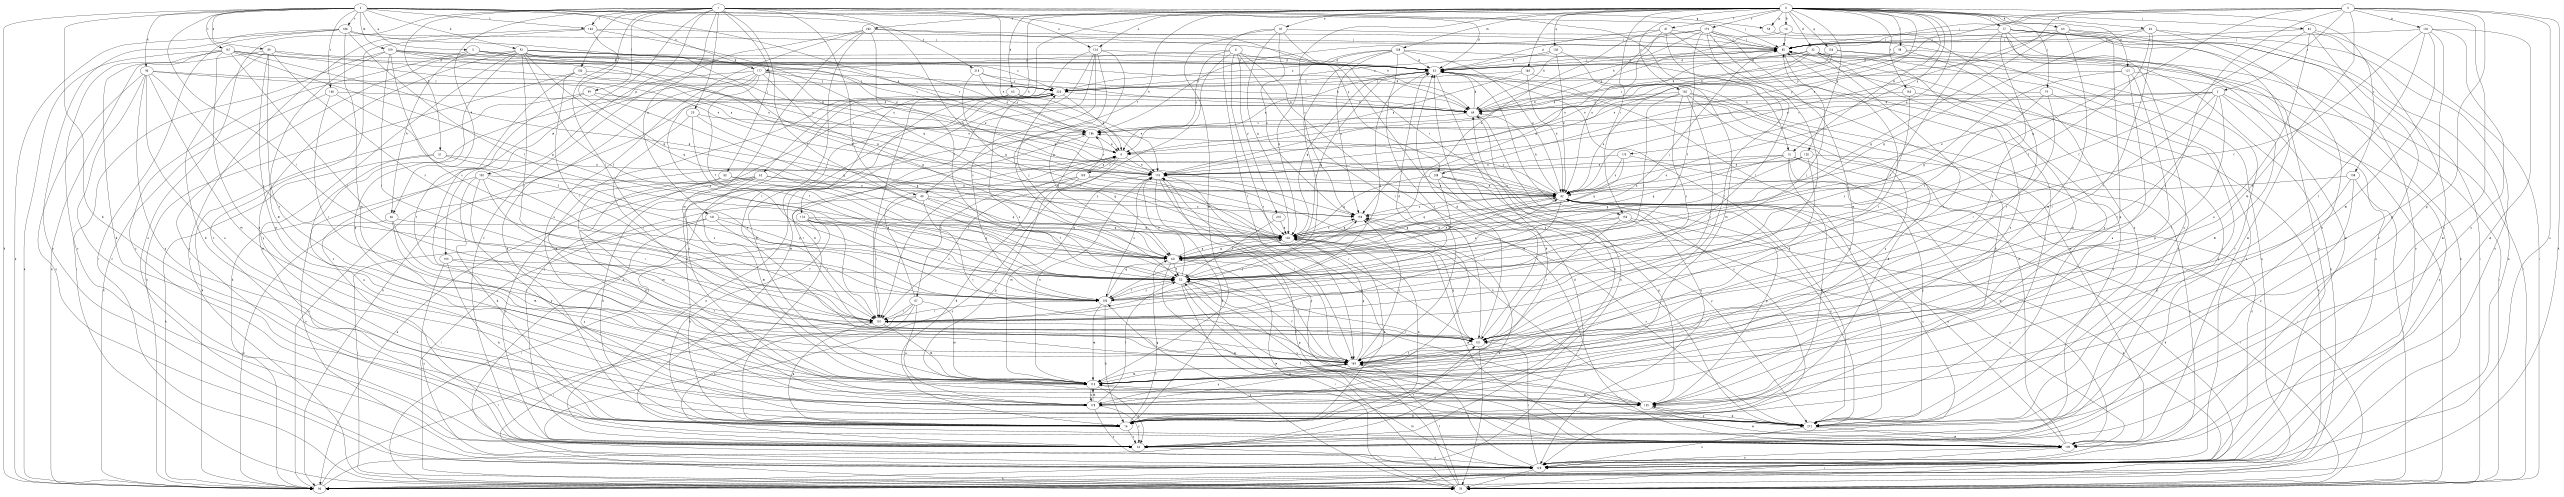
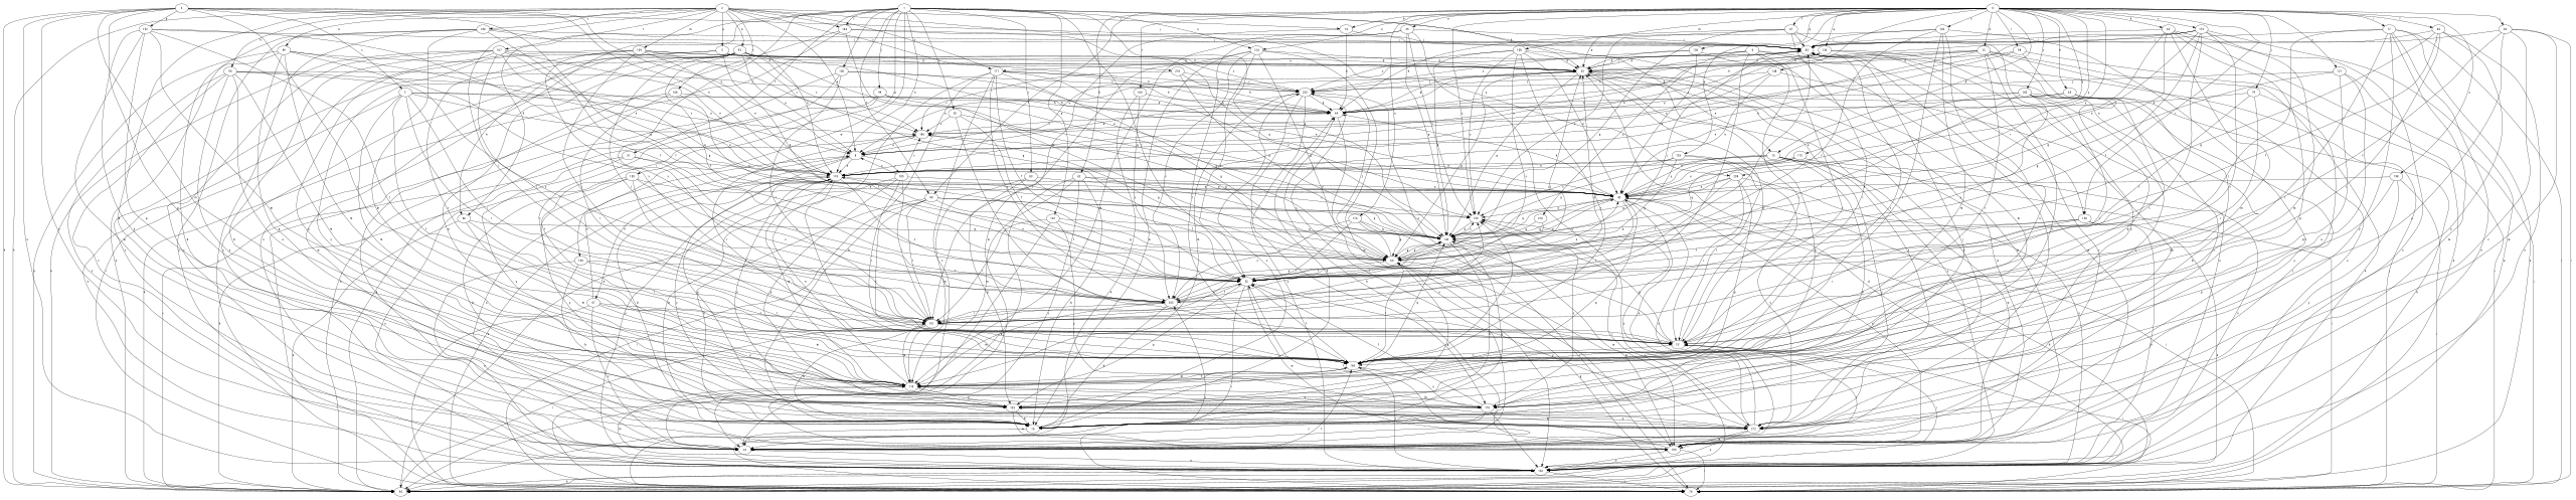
  strict digraph {
    fontname="Roboto Condensed"
    node [fontname="Roboto Condensed"]
    edge [fontname="Roboto Condensed"]
    0
    14
    15
    32
    35
    42
    44
    47
    49
-   59
    62
    63
    65
    77
    79
    82
    98
    108
    121
    124
    128
    136
    138
    148
    150
    159
    160
    174
    175
    179
    182
    198
    202
    208
    85
    195
    69
    118
    142
    16
    78
    212
    33
    126
    8
    94
    135
    169
    186
    178
    110
    101
    24
    60
    52
    151
    220
    203
    1
    20
    51
    66
    83
    99
    100
    130
    141
    164
    193
    2
    5
    89
    90
    93
    109
    167
    168
    177
    184
    218
    67
    185
    3
    21
    132
    4
    210
    0 -> 14 [label=b]
    0 -> 15 [label=b]
    0 -> 32 [label=d]
    0 -> 35 [label=e]
    0 -> 42 [label=e]
    0 -> 44 [label=f]
    0 -> 47 [label=f]
    0 -> 49 [label=f]
-   0 -> 59 [label=g]
    0 -> 62 [label=h]
    0 -> 63 [label=h]
    0 -> 65 [label=h]
    0 -> 77 [label=i]
    0 -> 79 [label=j]
    0 -> 82 [label=j]
    0 -> 98 [label=l]
    0 -> 108 [label=m]
    0 -> 121 [label=o]
    0 -> 124 [label=o]
    0 -> 128 [label=p]
    0 -> 136 [label=q]
    0 -> 138 [label=q]
    0 -> 148 [label=r]
    0 -> 150 [label=r]
    0 -> 159 [label=s]
    0 -> 160 [label=t]
    0 -> 174 [label=u]
    0 -> 175 [label=u]
    0 -> 179 [label=v]
    0 -> 182 [label=v]
    0 -> 198 [label=x]
    0 -> 202 [label=x]
    0 -> 208 [label=y]
    14 -> 85 [label=j]
    14 -> 195 [label=w]
    14 -> 69 [label=h]
    15 -> 42 [label=e]
    15 -> 195 [label=w]
    15 -> 118 [label=n]
    15 -> 142 [label=q]
    15 -> 16 [label=b]
    15 -> 78 [label=i]
    15 -> 212 [label=y]
    32 -> 118 [label=n]
    32 -> 33 [label=d]
    32 -> 126 [label=o]
    32 -> 8 [label=a]
    32 -> 94 [label=k]
    32 -> 135 [label=p]
    32 -> 169 [label=t]
    32 -> 186 [label=v]
    32 -> 178 [label=u]
    35 -> 159 [label=s]
    35 -> 85 [label=j]
    35 -> 142 [label=q]
    35 -> 212 [label=y]
    35 -> 169 [label=t]
    35 -> 110 [label=m]
    42 -> 159 [label=s]
    42 -> 69 [label=h]
    42 -> 142 [label=q]
    42 -> 78 [label=i]
    42 -> 94 [label=k]
    42 -> 135 [label=p]
    42 -> 186 [label=v]
    42 -> 101 [label=l]
    42 -> 24 [label=c]
    42 -> 60 [label=g]
    44 -> 85 [label=j]
    44 -> 212 [label=y]
    44 -> 126 [label=o]
    44 -> 60 [label=g]
    44 -> 52 [label=f]
    44 -> 151 [label=r]
    47 -> 159 [label=s]
    47 -> 85 [label=j]
    47 -> 142 [label=q]
    47 -> 212 [label=y]
    47 -> 33 [label=d]
    47 -> 169 [label=t]
    49 -> 159 [label=s]
    49 -> 142 [label=q]
    49 -> 78 [label=i]
    49 -> 169 [label=t]
    49 -> 101 [label=l]
    49 -> 52 [label=f]
-   59 -> 212 [label=y]
    62 -> 42 [label=e]
    62 -> 159 [label=s]
    62 -> 16 [label=b]
    62 -> 94 [label=k]
    62 -> 110 [label=m]
    62 -> 24 [label=c]
    63 -> 42 [label=e]
    63 -> 85 [label=j]
    63 -> 126 [label=o]
    63 -> 94 [label=k]
    63 -> 135 [label=p]
    63 -> 110 [label=m]
    63 -> 60 [label=g]
    65 -> 69 [label=h]
    65 -> 118 [label=n]
    65 -> 94 [label=k]
    65 -> 178 [label=u]
    77 -> 85 [label=j]
    77 -> 195 [label=w]
    77 -> 78 [label=i]
    77 -> 212 [label=y]
    77 -> 126 [label=o]
    77 -> 94 [label=k]
    77 -> 169 [label=t]
    77 -> 101 [label=l]
    79 -> 69 [label=h]
    79 -> 212 [label=y]
    79 -> 52 [label=f]
    79 -> 151 [label=r]
    82 -> 85 [label=j]
    82 -> 195 [label=w]
    82 -> 78 [label=i]
    82 -> 178 [label=u]
    82 -> 24 [label=c]
    82 -> 52 [label=f]
    98 -> 118 [label=n]
    98 -> 78 [label=i]
    98 -> 33 [label=d]
    98 -> 169 [label=t]
    108 -> 42 [label=e]
    108 -> 159 [label=s]
    108 -> 195 [label=w]
    108 -> 142 [label=q]
    108 -> 33 [label=d]
    108 -> 169 [label=t]
    108 -> 220 [label=z]
    108 -> 203 [label=x]
    121 -> 78 [label=i]
    121 -> 135 [label=p]
    121 -> 178 [label=u]
    121 -> 60 [label=g]
    121 -> 220 [label=z]
    124 -> 195 [label=w]
    124 -> 16 [label=b]
    124 -> 33 [label=d]
    124 -> 101 [label=l]
    124 -> 60 [label=g]
    124 -> 52 [label=f]
    124 -> 203 [label=x]
    128 -> 159 [label=s]
    128 -> 118 [label=n]
    128 -> 126 [label=o]
    128 -> 60 [label=g]
    128 -> 151 [label=r]
    136 -> 69 [label=h]
    136 -> 118 [label=n]
    136 -> 33 [label=d]
    136 -> 126 [label=o]
    136 -> 24 [label=c]
    138 -> 42 [label=e]
    138 -> 33 [label=d]
    138 -> 110 [label=m]
    138 -> 220 [label=z]
    148 -> 42 [label=e]
    148 -> 16 [label=b]
    148 -> 8 [label=a]
    148 -> 220 [label=z]
    150 -> 142 [label=q]
    150 -> 126 [label=o]
    150 -> 94 [label=k]
    150 -> 52 [label=f]
    150 -> 151 [label=r]
    159 -> 142 [label=q]
    160 -> 69 [label=h]
    160 -> 94 [label=k]
    160 -> 203 [label=x]
    174 -> 142 [label=q]
-   174 -> 16 [label=b]
+   49 -> 16 [label=b]
    174 -> 78 [label=i]
    174 -> 101 [label=l]
    174 -> 60 [label=g]
    174 -> 203 [label=x]
    175 -> 42 [label=e]
    175 -> 118 [label=n]
    175 -> 142 [label=q]
    175 -> 126 [label=o]
    179 -> 42 [label=e]
    179 -> 85 [label=j]
    179 -> 69 [label=h]
    179 -> 94 [label=k]
    179 -> 186 [label=v]
    179 -> 110 [label=m]
    179 -> 101 [label=l]
    179 -> 52 [label=f]
    179 -> 151 [label=r]
    182 -> 42 [label=e]
    182 -> 69 [label=h]
    182 -> 16 [label=b]
    182 -> 178 [label=u]
    182 -> 24 [label=c]
    182 -> 52 [label=f]
    182 -> 151 [label=r]
    182 -> 203 [label=x]
    198 -> 42 [label=e]
    198 -> 78 [label=i]
    198 -> 212 [label=y]
    198 -> 135 [label=p]
    202 -> 85 [label=j]
    202 -> 69 [label=h]
    202 -> 169 [label=t]
    202 -> 178 [label=u]
    202 -> 110 [label=m]
    202 -> 24 [label=c]
    202 -> 52 [label=f]
    208 -> 42 [label=e]
    208 -> 142 [label=q]
    208 -> 212 [label=y]
    208 -> 135 [label=p]
    208 -> 52 [label=f]
    208 -> 151 [label=r]
    85 -> 33 [label=d]
    85 -> 169 [label=t]
    85 -> 24 [label=c]
    195 -> 42 [label=e]
    195 -> 78 [label=i]
    195 -> 33 [label=d]
    195 -> 126 [label=o]
    195 -> 52 [label=f]
    69 -> 85 [label=j]
    69 -> 33 [label=d]
    69 -> 126 [label=o]
    69 -> 186 [label=v]
    118 -> 42 [label=e]
    118 -> 16 [label=b]
    118 -> 212 [label=y]
    118 -> 135 [label=p]
    118 -> 169 [label=t]
    118 -> 110 [label=m]
    118 -> 203 [label=x]
    142 -> 159 [label=s]
    142 -> 195 [label=w]
    142 -> 16 [label=b]
    142 -> 60 [label=g]
    16 -> 85 [label=j]
    16 -> 69 [label=h]
    16 -> 142 [label=q]
    16 -> 24 [label=c]
    16 -> 60 [label=g]
    16 -> 220 [label=z]
    78 -> 85 [label=j]
    78 -> 118 [label=n]
    78 -> 169 [label=t]
    78 -> 60 [label=g]
    78 -> 203 [label=x]
    212 -> 42 [label=e]
    212 -> 159 [label=s]
    212 -> 195 [label=w]
    212 -> 33 [label=d]
    212 -> 126 [label=o]
    212 -> 135 [label=p]
    33 -> 85 [label=j]
    33 -> 142 [label=q]
    33 -> 16 [label=b]
    33 -> 212 [label=y]
    33 -> 126 [label=o]
    33 -> 8 [label=a]
    33 -> 60 [label=g]
    33 -> 220 [label=z]
    126 -> 78 [label=i]
    126 -> 94 [label=k]
    126 -> 169 [label=t]
    126 -> 110 [label=m]
    126 -> 151 [label=r]
    8 -> 118 [label=n]
    8 -> 126 [label=o]
    8 -> 67 [label=h]
    8 -> 185 [label=v]
    94 -> 159 [label=s]
    94 -> 33 [label=d]
    94 -> 186 [label=v]
    94 -> 101 [label=l]
    135 -> 195 [label=w]
    135 -> 118 [label=n]
    135 -> 16 [label=b]
    135 -> 212 [label=y]
    169 -> 159 [label=s]
    169 -> 142 [label=q]
    169 -> 178 [label=u]
    169 -> 110 [label=m]
    169 -> 52 [label=f]
    186 -> 8 [label=a]
    186 -> 60 [label=g]
    186 -> 151 [label=r]
    178 -> 159 [label=s]
    178 -> 126 [label=o]
    178 -> 110 [label=m]
    178 -> 24 [label=c]
    178 -> 52 [label=f]
    110 -> 118 [label=n]
    110 -> 135 [label=p]
    110 -> 169 [label=t]
    110 -> 178 [label=u]
    110 -> 24 [label=c]
    101 -> 159 [label=s]
    101 -> 16 [label=b]
    101 -> 33 [label=d]
    101 -> 110 [label=m]
    101 -> 151 [label=r]
    24 -> 85 [label=j]
    24 -> 69 [label=h]
    24 -> 126 [label=o]
    24 -> 8 [label=a]
    24 -> 151 [label=r]
    60 -> 42 [label=e]
    60 -> 85 [label=j]
    60 -> 195 [label=w]
    60 -> 142 [label=q]
    60 -> 169 [label=t]
    60 -> 52 [label=f]
    60 -> 220 [label=z]
    52 -> 42 [label=e]
    52 -> 195 [label=w]
    52 -> 118 [label=n]
    52 -> 78 [label=i]
    52 -> 212 [label=y]
    52 -> 135 [label=p]
    52 -> 203 [label=x]
    151 -> 142 [label=q]
    151 -> 78 [label=i]
    151 -> 33 [label=d]
    151 -> 169 [label=t]
    151 -> 220 [label=z]
    220 -> 69 [label=h]
    220 -> 126 [label=o]
    220 -> 8 [label=a]
    220 -> 178 [label=u]
    220 -> 110 [label=m]
    220 -> 24 [label=c]
    203 -> 85 [label=j]
    203 -> 142 [label=q]
    203 -> 16 [label=b]
    203 -> 33 [label=d]
    203 -> 110 [label=m]
    203 -> 101 [label=l]
    203 -> 52 [label=f]
    1 -> 15 [label=b]
    1 -> 49 [label=f]
-   1 -> 59 [label=g]
    1 -> 124 [label=o]
    1 -> 118 [label=n]
    1 -> 142 [label=q]
    1 -> 33 [label=d]
    1 -> 126 [label=o]
    1 -> 101 [label=l]
    1 -> 52 [label=f]
    1 -> 20 [label=c]
    1 -> 51 [label=f]
    1 -> 66 [label=h]
    1 -> 83 [label=j]
    1 -> 99 [label=l]
    1 -> 100 [label=l]
    1 -> 130 [label=p]
    1 -> 141 [label=q]
    1 -> 164 [label=t]
    1 -> 193 [label=w]
    20 -> 186 [label=v]
    20 -> 60 [label=g]
    20 -> 52 [label=f]
    20 -> 151 [label=r]
    51 -> 118 [label=n]
    51 -> 94 [label=k]
    51 -> 178 [label=u]
    51 -> 203 [label=x]
    66 -> 142 [label=q]
    66 -> 94 [label=k]
    66 -> 169 [label=t]
    66 -> 110 [label=m]
    83 -> 42 [label=e]
    83 -> 135 [label=p]
    83 -> 110 [label=m]
    83 -> 52 [label=f]
    99 -> 69 [label=h]
    99 -> 94 [label=k]
    99 -> 169 [label=t]
    99 -> 60 [label=g]
    100 -> 42 [label=e]
    100 -> 94 [label=k]
    100 -> 169 [label=t]
    100 -> 101 [label=l]
    100 -> 220 [label=z]
    130 -> 42 [label=e]
    130 -> 16 [label=b]
    130 -> 212 [label=y]
    130 -> 126 [label=o]
    130 -> 151 [label=r]
    130 -> 203 [label=x]
    141 -> 142 [label=q]
    141 -> 78 [label=i]
    141 -> 212 [label=y]
    141 -> 101 [label=l]
    141 -> 60 [label=g]
    164 -> 85 [label=j]
    164 -> 142 [label=q]
    164 -> 78 [label=i]
    164 -> 24 [label=c]
    164 -> 60 [label=g]
    193 -> 16 [label=b]
    193 -> 126 [label=o]
    193 -> 169 [label=t]
    193 -> 52 [label=f]
    2 -> 208 [label=y]
-   2 -> 85 [label=j]
+   2 -> 14 [label=j]
    2 -> 16 [label=b]
    2 -> 8 [label=a]
    2 -> 94 [label=k]
    2 -> 101 [label=l]
    2 -> 164 [label=t]
    2 -> 5 [label=a]
    2 -> 89 [label=k]
    2 -> 90 [label=k]
    2 -> 93 [label=k]
    2 -> 109 [label=m]
    2 -> 167 [label=t]
    2 -> 168 [label=t]
    2 -> 177 [label=u]
    2 -> 184 [label=v]
    2 -> 218 [label=z]
    5 -> 142 [label=q]
    5 -> 33 [label=d]
    5 -> 24 [label=c]
    5 -> 220 [label=z]
    5 -> 66 [label=h]
    89 -> 118 [label=n]
    89 -> 16 [label=b]
    89 -> 33 [label=d]
    89 -> 94 [label=k]
    89 -> 135 [label=p]
    89 -> 110 [label=m]
    89 -> 203 [label=x]
    90 -> 212 [label=y]
    90 -> 126 [label=o]
    90 -> 8 [label=a]
    90 -> 178 [label=u]
    90 -> 110 [label=m]
    90 -> 24 [label=c]
    90 -> 220 [label=z]
    90 -> 203 [label=x]
    93 -> 42 [label=e]
    93 -> 195 [label=w]
    93 -> 142 [label=q]
    93 -> 212 [label=y]
    93 -> 33 [label=d]
    93 -> 8 [label=a]
    93 -> 135 [label=p]
    93 -> 186 [label=v]
    93 -> 101 [label=l]
    93 -> 24 [label=c]
    93 -> 60 [label=g]
    93 -> 52 [label=f]
    109 -> 69 [label=h]
    109 -> 118 [label=n]
    109 -> 78 [label=i]
    109 -> 33 [label=d]
    109 -> 169 [label=t]
    109 -> 186 [label=v]
    109 -> 101 [label=l]
    109 -> 203 [label=x]
    167 -> 118 [label=n]
    167 -> 142 [label=q]
    167 -> 16 [label=b]
    167 -> 33 [label=d]
    167 -> 94 [label=k]
    167 -> 178 [label=u]
    167 -> 101 [label=l]
    167 -> 24 [label=c]
    167 -> 60 [label=g]
    168 -> 69 [label=h]
    168 -> 94 [label=k]
    168 -> 52 [label=f]
    168 -> 151 [label=r]
    177 -> 159 [label=s]
    177 -> 69 [label=h]
    177 -> 16 [label=b]
    177 -> 94 [label=k]
    177 -> 24 [label=c]
    177 -> 60 [label=g]
    177 -> 52 [label=f]
    177 -> 220 [label=z]
    177 -> 203 [label=x]
    184 -> 85 [label=j]
    184 -> 118 [label=n]
    184 -> 78 [label=i]
    184 -> 126 [label=o]
    184 -> 94 [label=k]
    184 -> 110 [label=m]
    184 -> 52 [label=f]
    218 -> 69 [label=h]
    218 -> 142 [label=q]
    218 -> 186 [label=v]
    218 -> 220 [label=z]
    67 -> 78 [label=i]
    67 -> 8 [label=a]
    67 -> 178 [label=u]
    67 -> 110 [label=m]
    67 -> 101 [label=l]
    67 -> 24 [label=c]
    185 -> 42 [label=e]
    185 -> 16 [label=b]
    185 -> 8 [label=a]
    185 -> 135 [label=p]
    185 -> 186 [label=v]
    185 -> 101 [label=l]
    185 -> 151 [label=r]
    3 -> 85 [label=j]
    3 -> 118 [label=n]
    3 -> 126 [label=o]
    3 -> 8 [label=a]
    3 -> 94 [label=k]
    3 -> 135 [label=p]
    3 -> 169 [label=t]
    3 -> 110 [label=m]
    3 -> 24 [label=c]
    3 -> 60 [label=g]
    3 -> 21 [label=c]
    3 -> 132 [label=p]
    21 -> 42 [label=e]
    21 -> 69 [label=h]
    21 -> 126 [label=o]
    21 -> 169 [label=t]
    21 -> 186 [label=v]
    21 -> 110 [label=m]
    21 -> 101 [label=l]
    21 -> 151 [label=r]
    132 -> 85 [label=j]
    132 -> 195 [label=w]
    132 -> 212 [label=y]
    132 -> 135 [label=p]
    132 -> 169 [label=t]
    132 -> 110 [label=m]
    132 -> 52 [label=f]
    4 -> 150 [label=r]
    4 -> 195 [label=w]
    4 -> 8 [label=a]
    4 -> 169 [label=t]
    4 -> 101 [label=l]
    4 -> 151 [label=r]
    4 -> 177 [label=u]
    4 -> 210 [label=y]
    210 -> 142 [label=q]
    210 -> 52 [label=f]
  }
